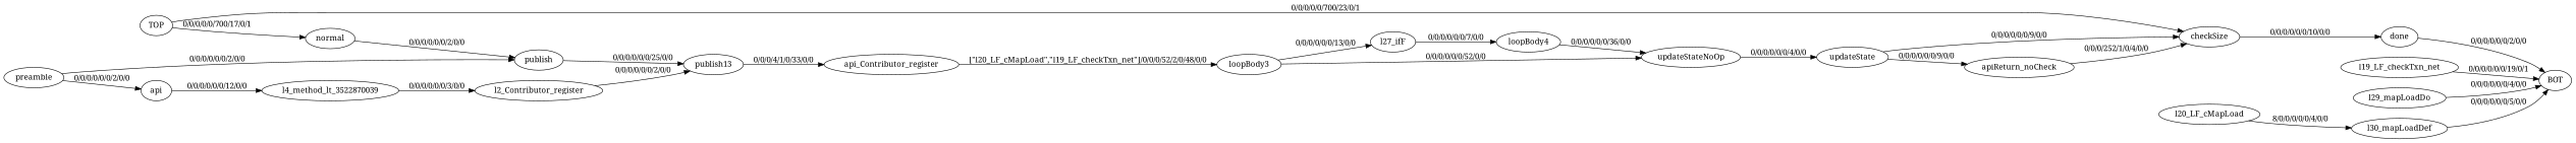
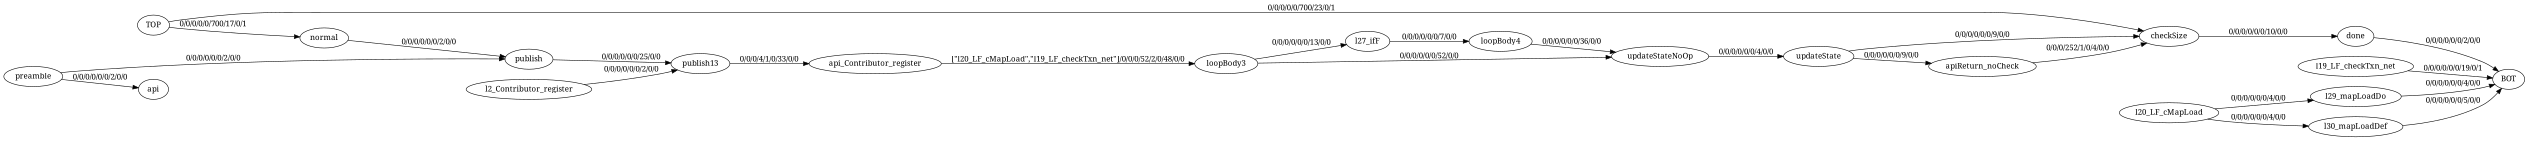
  digraph {
    fontname="Noto Serif"
    rankdir=LR
    node [fontname="Noto Serif"]
    edge [fontname="Noto Serif"]
    TOP
    checkSize
    normal
    done
    publish
    BOT
    preamble
    api
-   l4_method_lt_3522870039
    l2_Contributor_register
    publish13
    apiReturn_noCheck
    api_Contributor_register
    loopBody3
    l27_ifF
    updateStateNoOp
    loopBody4
    updateState
    l19_LF_checkTxn_net
    l20_LF_cMapLoad
    l29_mapLoadDo
    l30_mapLoadDef
    TOP -> checkSize [label="0/0/0/0/0/700/23/0/1"]
    TOP -> normal [label="0/0/0/0/0/700/17/0/1"]
    checkSize -> done [label="0/0/0/0/0/0/10/0/0"]
    normal -> publish [label="0/0/0/0/0/0/2/0/0"]
    done -> BOT [label="0/0/0/0/0/0/2/0/0"]
    publish -> publish13 [label="0/0/0/0/0/0/25/0/0"]
    preamble -> publish [label="0/0/0/0/0/0/2/0/0"]
    preamble -> api [label="0/0/0/0/0/0/2/0/0"]
-   api -> l4_method_lt_3522870039 [label="0/0/0/0/0/0/12/0/0"]
-   l4_method_lt_3522870039 -> l2_Contributor_register [label="0/0/0/0/0/0/3/0/0"]
    l2_Contributor_register -> publish13 [label="0/0/0/0/0/0/2/0/0"]
    publish13 -> api_Contributor_register [label="0/0/0/4/1/0/33/0/0"]
    apiReturn_noCheck -> checkSize [label="0/0/0/252/1/0/4/0/0"]
    api_Contributor_register -> loopBody3 [label="[\"l20_LF_cMapLoad\",\"l19_LF_checkTxn_net\"]/0/0/0/52/2/0/48/0/0"]
    loopBody3 -> l27_ifF [label="0/0/0/0/0/0/13/0/0"]
    loopBody3 -> updateStateNoOp [label="0/0/0/0/0/0/52/0/0"]
    l27_ifF -> loopBody4 [label="0/0/0/0/0/0/7/0/0"]
    updateStateNoOp -> updateState [label="0/0/0/0/0/0/4/0/0"]
    loopBody4 -> updateStateNoOp [label="0/0/0/0/0/0/36/0/0"]
    updateState -> checkSize [label="0/0/0/0/0/0/9/0/0"]
    updateState -> apiReturn_noCheck [label="0/0/0/0/0/0/9/0/0"]
    l19_LF_checkTxn_net -> BOT [label="0/0/0/0/0/0/19/0/1"]
-   l20_LF_cMapLoad -> l30_mapLoadDef [label="8/0/0/0/0/0/4/0/0"]
+   l20_LF_cMapLoad -> l29_mapLoadDo [label="0/0/0/0/0/0/4/0/0"]
+   l20_LF_cMapLoad -> l30_mapLoadDef [label="0/0/0/0/0/0/4/0/0"]
    l29_mapLoadDo -> BOT [label="0/0/0/0/0/0/4/0/0"]
    l30_mapLoadDef -> BOT [label="0/0/0/0/0/0/5/0/0"]
  }
